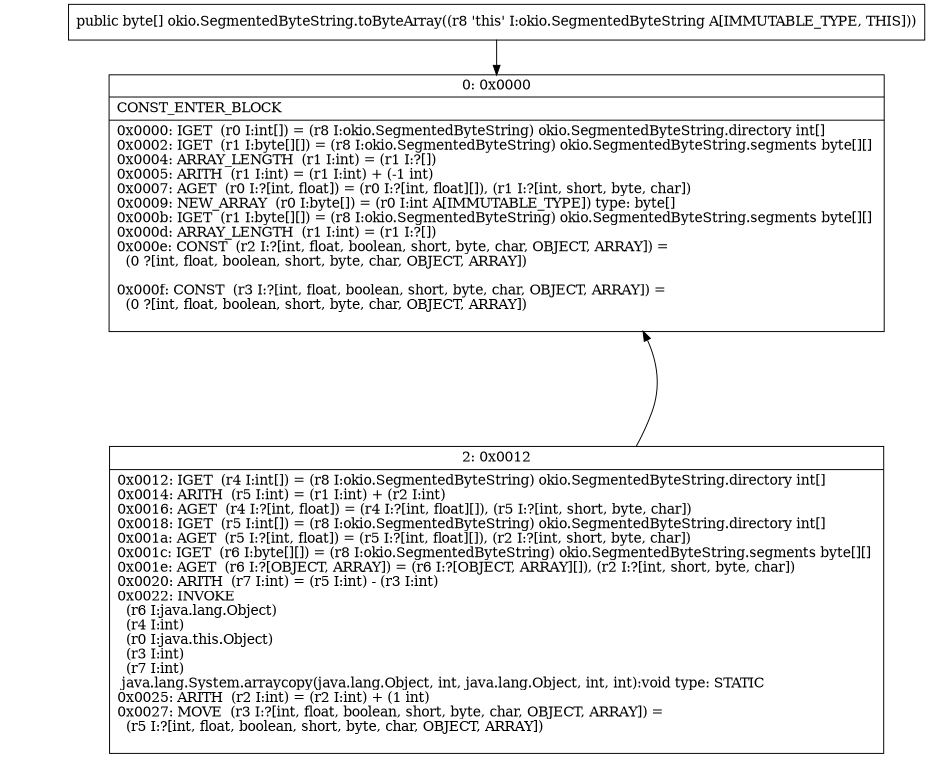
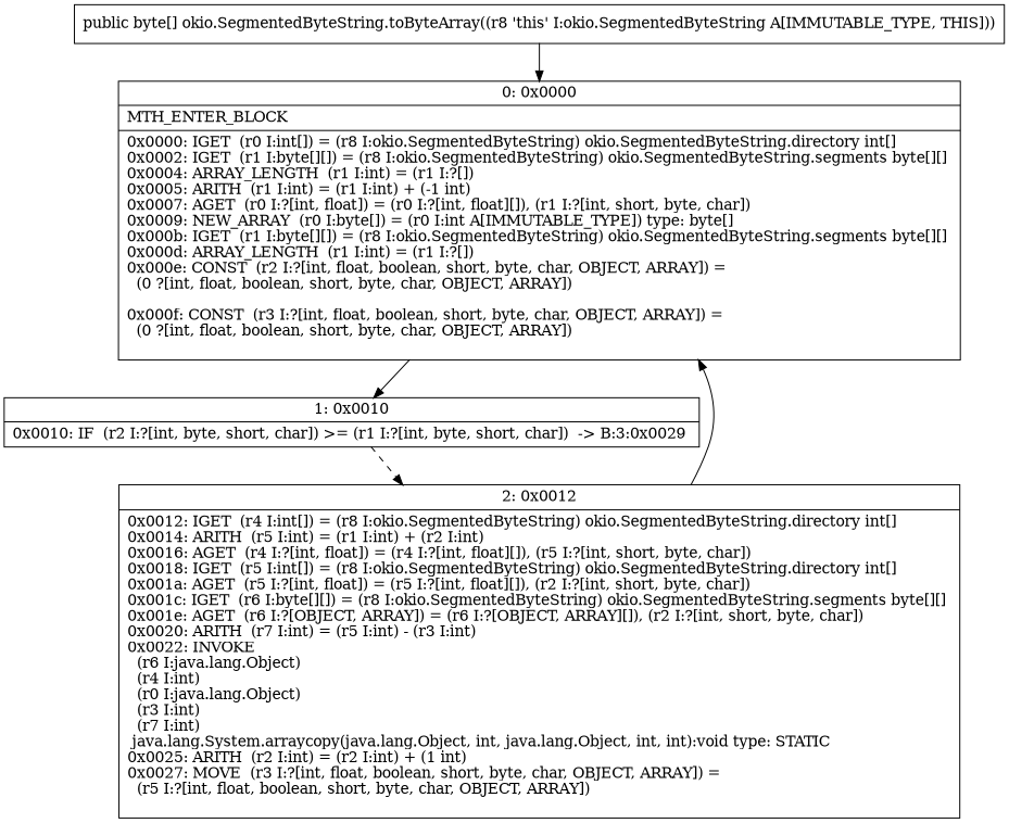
  digraph {
    node [shape=record]
-   n1 [label="{0\:\ 0x0000|CONST_ENTER_BLOCK\l|0x0000: IGET  (r0 I:int[]) = (r8 I:okio.SegmentedByteString) okio.SegmentedByteString.directory int[] \l0x0002: IGET  (r1 I:byte[][]) = (r8 I:okio.SegmentedByteString) okio.SegmentedByteString.segments byte[][] \l0x0004: ARRAY_LENGTH  (r1 I:int) = (r1 I:?[]) \l0x0005: ARITH  (r1 I:int) = (r1 I:int) + (\-1 int) \l0x0007: AGET  (r0 I:?[int, float]) = (r0 I:?[int, float][]), (r1 I:?[int, short, byte, char]) \l0x0009: NEW_ARRAY  (r0 I:byte[]) = (r0 I:int A[IMMUTABLE_TYPE]) type: byte[] \l0x000b: IGET  (r1 I:byte[][]) = (r8 I:okio.SegmentedByteString) okio.SegmentedByteString.segments byte[][] \l0x000d: ARRAY_LENGTH  (r1 I:int) = (r1 I:?[]) \l0x000e: CONST  (r2 I:?[int, float, boolean, short, byte, char, OBJECT, ARRAY]) = \l  (0 ?[int, float, boolean, short, byte, char, OBJECT, ARRAY])\l \l0x000f: CONST  (r3 I:?[int, float, boolean, short, byte, char, OBJECT, ARRAY]) = \l  (0 ?[int, float, boolean, short, byte, char, OBJECT, ARRAY])\l \l}"]
-   n3 [label="{2\:\ 0x0012|0x0012: IGET  (r4 I:int[]) = (r8 I:okio.SegmentedByteString) okio.SegmentedByteString.directory int[] \l0x0014: ARITH  (r5 I:int) = (r1 I:int) + (r2 I:int) \l0x0016: AGET  (r4 I:?[int, float]) = (r4 I:?[int, float][]), (r5 I:?[int, short, byte, char]) \l0x0018: IGET  (r5 I:int[]) = (r8 I:okio.SegmentedByteString) okio.SegmentedByteString.directory int[] \l0x001a: AGET  (r5 I:?[int, float]) = (r5 I:?[int, float][]), (r2 I:?[int, short, byte, char]) \l0x001c: IGET  (r6 I:byte[][]) = (r8 I:okio.SegmentedByteString) okio.SegmentedByteString.segments byte[][] \l0x001e: AGET  (r6 I:?[OBJECT, ARRAY]) = (r6 I:?[OBJECT, ARRAY][]), (r2 I:?[int, short, byte, char]) \l0x0020: ARITH  (r7 I:int) = (r5 I:int) \- (r3 I:int) \l0x0022: INVOKE  \l  (r6 I:java.lang.Object)\l  (r4 I:int)\l  (r0 I:java.this.Object)\l  (r3 I:int)\l  (r7 I:int)\l java.lang.System.arraycopy(java.lang.Object, int, java.lang.Object, int, int):void type: STATIC \l0x0025: ARITH  (r2 I:int) = (r2 I:int) + (1 int) \l0x0027: MOVE  (r3 I:?[int, float, boolean, short, byte, char, OBJECT, ARRAY]) = \l  (r5 I:?[int, float, boolean, short, byte, char, OBJECT, ARRAY])\l \l}"]
+   n1 [label="{0\:\ 0x0000|MTH_ENTER_BLOCK\l|0x0000: IGET  (r0 I:int[]) = (r8 I:okio.SegmentedByteString) okio.SegmentedByteString.directory int[] \l0x0002: IGET  (r1 I:byte[][]) = (r8 I:okio.SegmentedByteString) okio.SegmentedByteString.segments byte[][] \l0x0004: ARRAY_LENGTH  (r1 I:int) = (r1 I:?[]) \l0x0005: ARITH  (r1 I:int) = (r1 I:int) + (\-1 int) \l0x0007: AGET  (r0 I:?[int, float]) = (r0 I:?[int, float][]), (r1 I:?[int, short, byte, char]) \l0x0009: NEW_ARRAY  (r0 I:byte[]) = (r0 I:int A[IMMUTABLE_TYPE]) type: byte[] \l0x000b: IGET  (r1 I:byte[][]) = (r8 I:okio.SegmentedByteString) okio.SegmentedByteString.segments byte[][] \l0x000d: ARRAY_LENGTH  (r1 I:int) = (r1 I:?[]) \l0x000e: CONST  (r2 I:?[int, float, boolean, short, byte, char, OBJECT, ARRAY]) = \l  (0 ?[int, float, boolean, short, byte, char, OBJECT, ARRAY])\l \l0x000f: CONST  (r3 I:?[int, float, boolean, short, byte, char, OBJECT, ARRAY]) = \l  (0 ?[int, float, boolean, short, byte, char, OBJECT, ARRAY])\l \l}"]
+   n2 [label="{1\:\ 0x0010|0x0010: IF  (r2 I:?[int, byte, short, char]) \>= (r1 I:?[int, byte, short, char])  \-\> B:3:0x0029 \l}"]
+   n3 [label="{2\:\ 0x0012|0x0012: IGET  (r4 I:int[]) = (r8 I:okio.SegmentedByteString) okio.SegmentedByteString.directory int[] \l0x0014: ARITH  (r5 I:int) = (r1 I:int) + (r2 I:int) \l0x0016: AGET  (r4 I:?[int, float]) = (r4 I:?[int, float][]), (r5 I:?[int, short, byte, char]) \l0x0018: IGET  (r5 I:int[]) = (r8 I:okio.SegmentedByteString) okio.SegmentedByteString.directory int[] \l0x001a: AGET  (r5 I:?[int, float]) = (r5 I:?[int, float][]), (r2 I:?[int, short, byte, char]) \l0x001c: IGET  (r6 I:byte[][]) = (r8 I:okio.SegmentedByteString) okio.SegmentedByteString.segments byte[][] \l0x001e: AGET  (r6 I:?[OBJECT, ARRAY]) = (r6 I:?[OBJECT, ARRAY][]), (r2 I:?[int, short, byte, char]) \l0x0020: ARITH  (r7 I:int) = (r5 I:int) \- (r3 I:int) \l0x0022: INVOKE  \l  (r6 I:java.lang.Object)\l  (r4 I:int)\l  (r0 I:java.lang.Object)\l  (r3 I:int)\l  (r7 I:int)\l java.lang.System.arraycopy(java.lang.Object, int, java.lang.Object, int, int):void type: STATIC \l0x0025: ARITH  (r2 I:int) = (r2 I:int) + (1 int) \l0x0027: MOVE  (r3 I:?[int, float, boolean, short, byte, char, OBJECT, ARRAY]) = \l  (r5 I:?[int, float, boolean, short, byte, char, OBJECT, ARRAY])\l \l}"]
    n4 [label="{public byte[] okio.SegmentedByteString.toByteArray((r8 'this' I:okio.SegmentedByteString A[IMMUTABLE_TYPE, THIS])) }"]
+   n1 -> n2
+   n2 -> n3 [style=dashed]
    n3 -> n1
    n4 -> n1
  }
